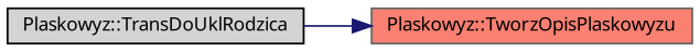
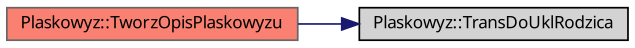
  digraph {
    rankdir=RL
    fontname="Noto Sans"
    node [fontname="Noto Sans" fontsize=10 shape=record style=filled]
    n1 [color=gray40 fillcolor=salmon fontcolor=black height=0.2 label="Plaskowyz::TworzOpisPlaskowyzu" width=0.4]
    n2 [color=black fillcolor=lightgrey height=0.2 label="Plaskowyz::TransDoUklRodzica" width=0.4]
-   n1 -> n2 [color=midnightblue dir=back fontname="Noto Sans" fontsize=10 labelfontname=FreeSans labelfontsize=10 style=solid]
+   n2 -> n1 [color=midnightblue dir=back fontname="Noto Sans" fontsize=10 labelfontname=FreeSans labelfontsize=10 style=solid]
  }
